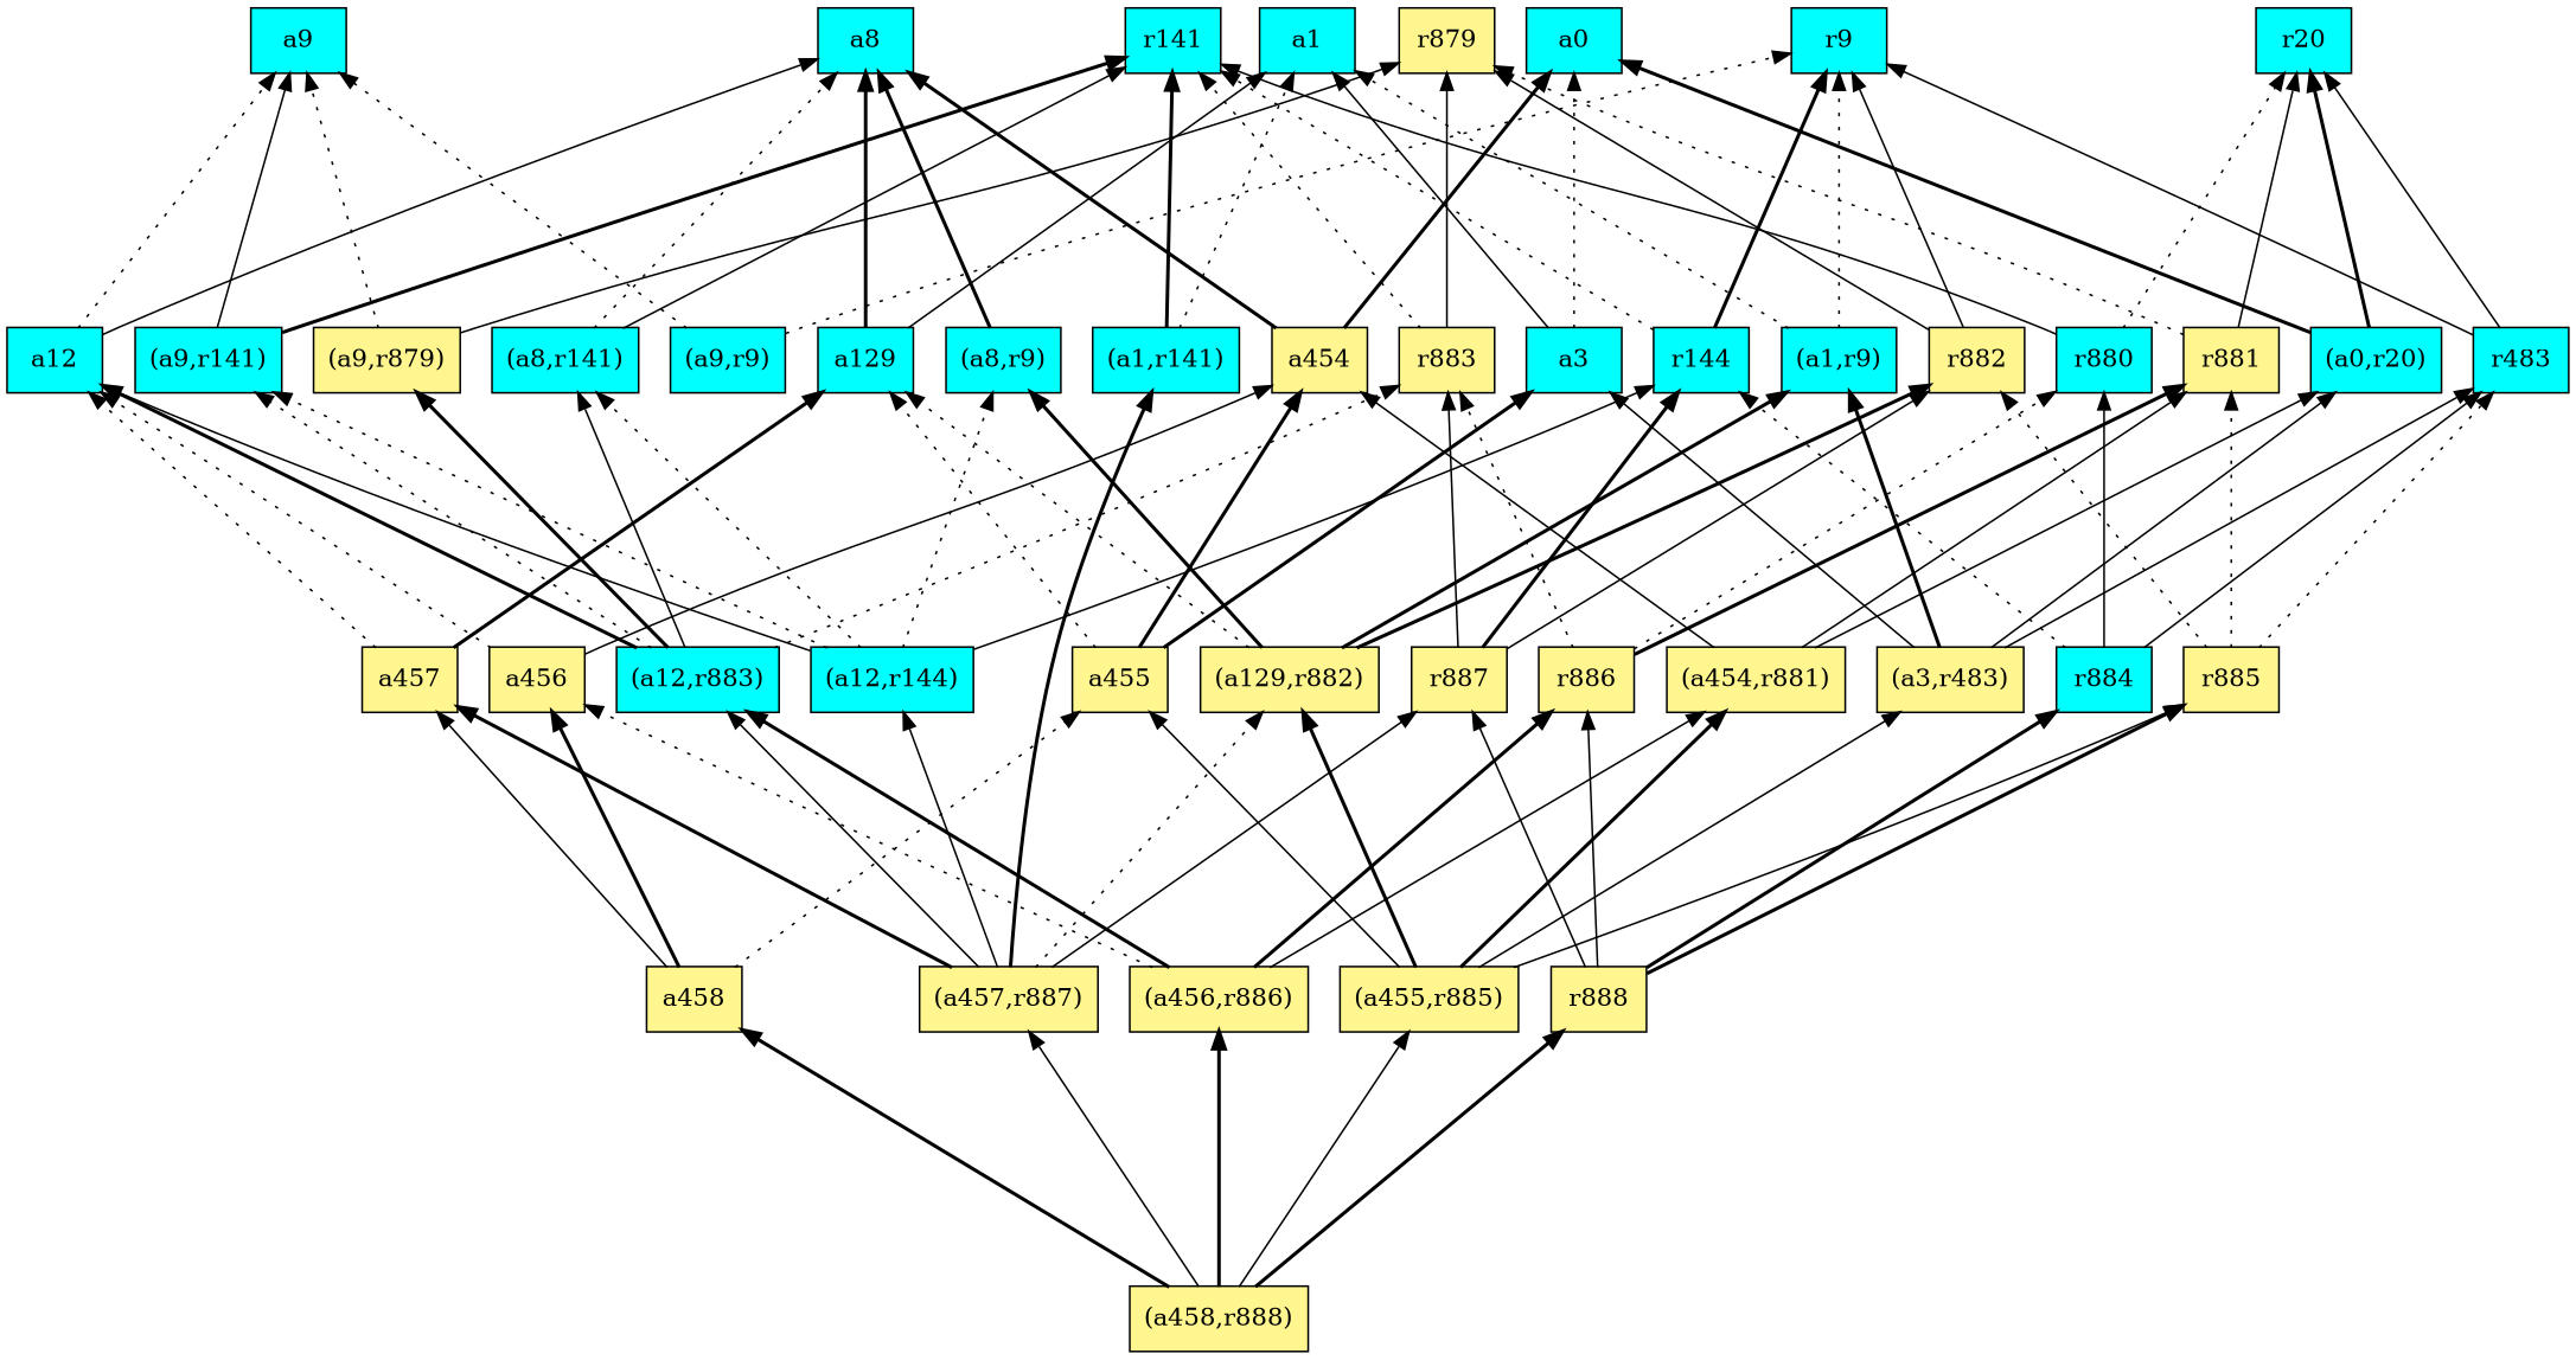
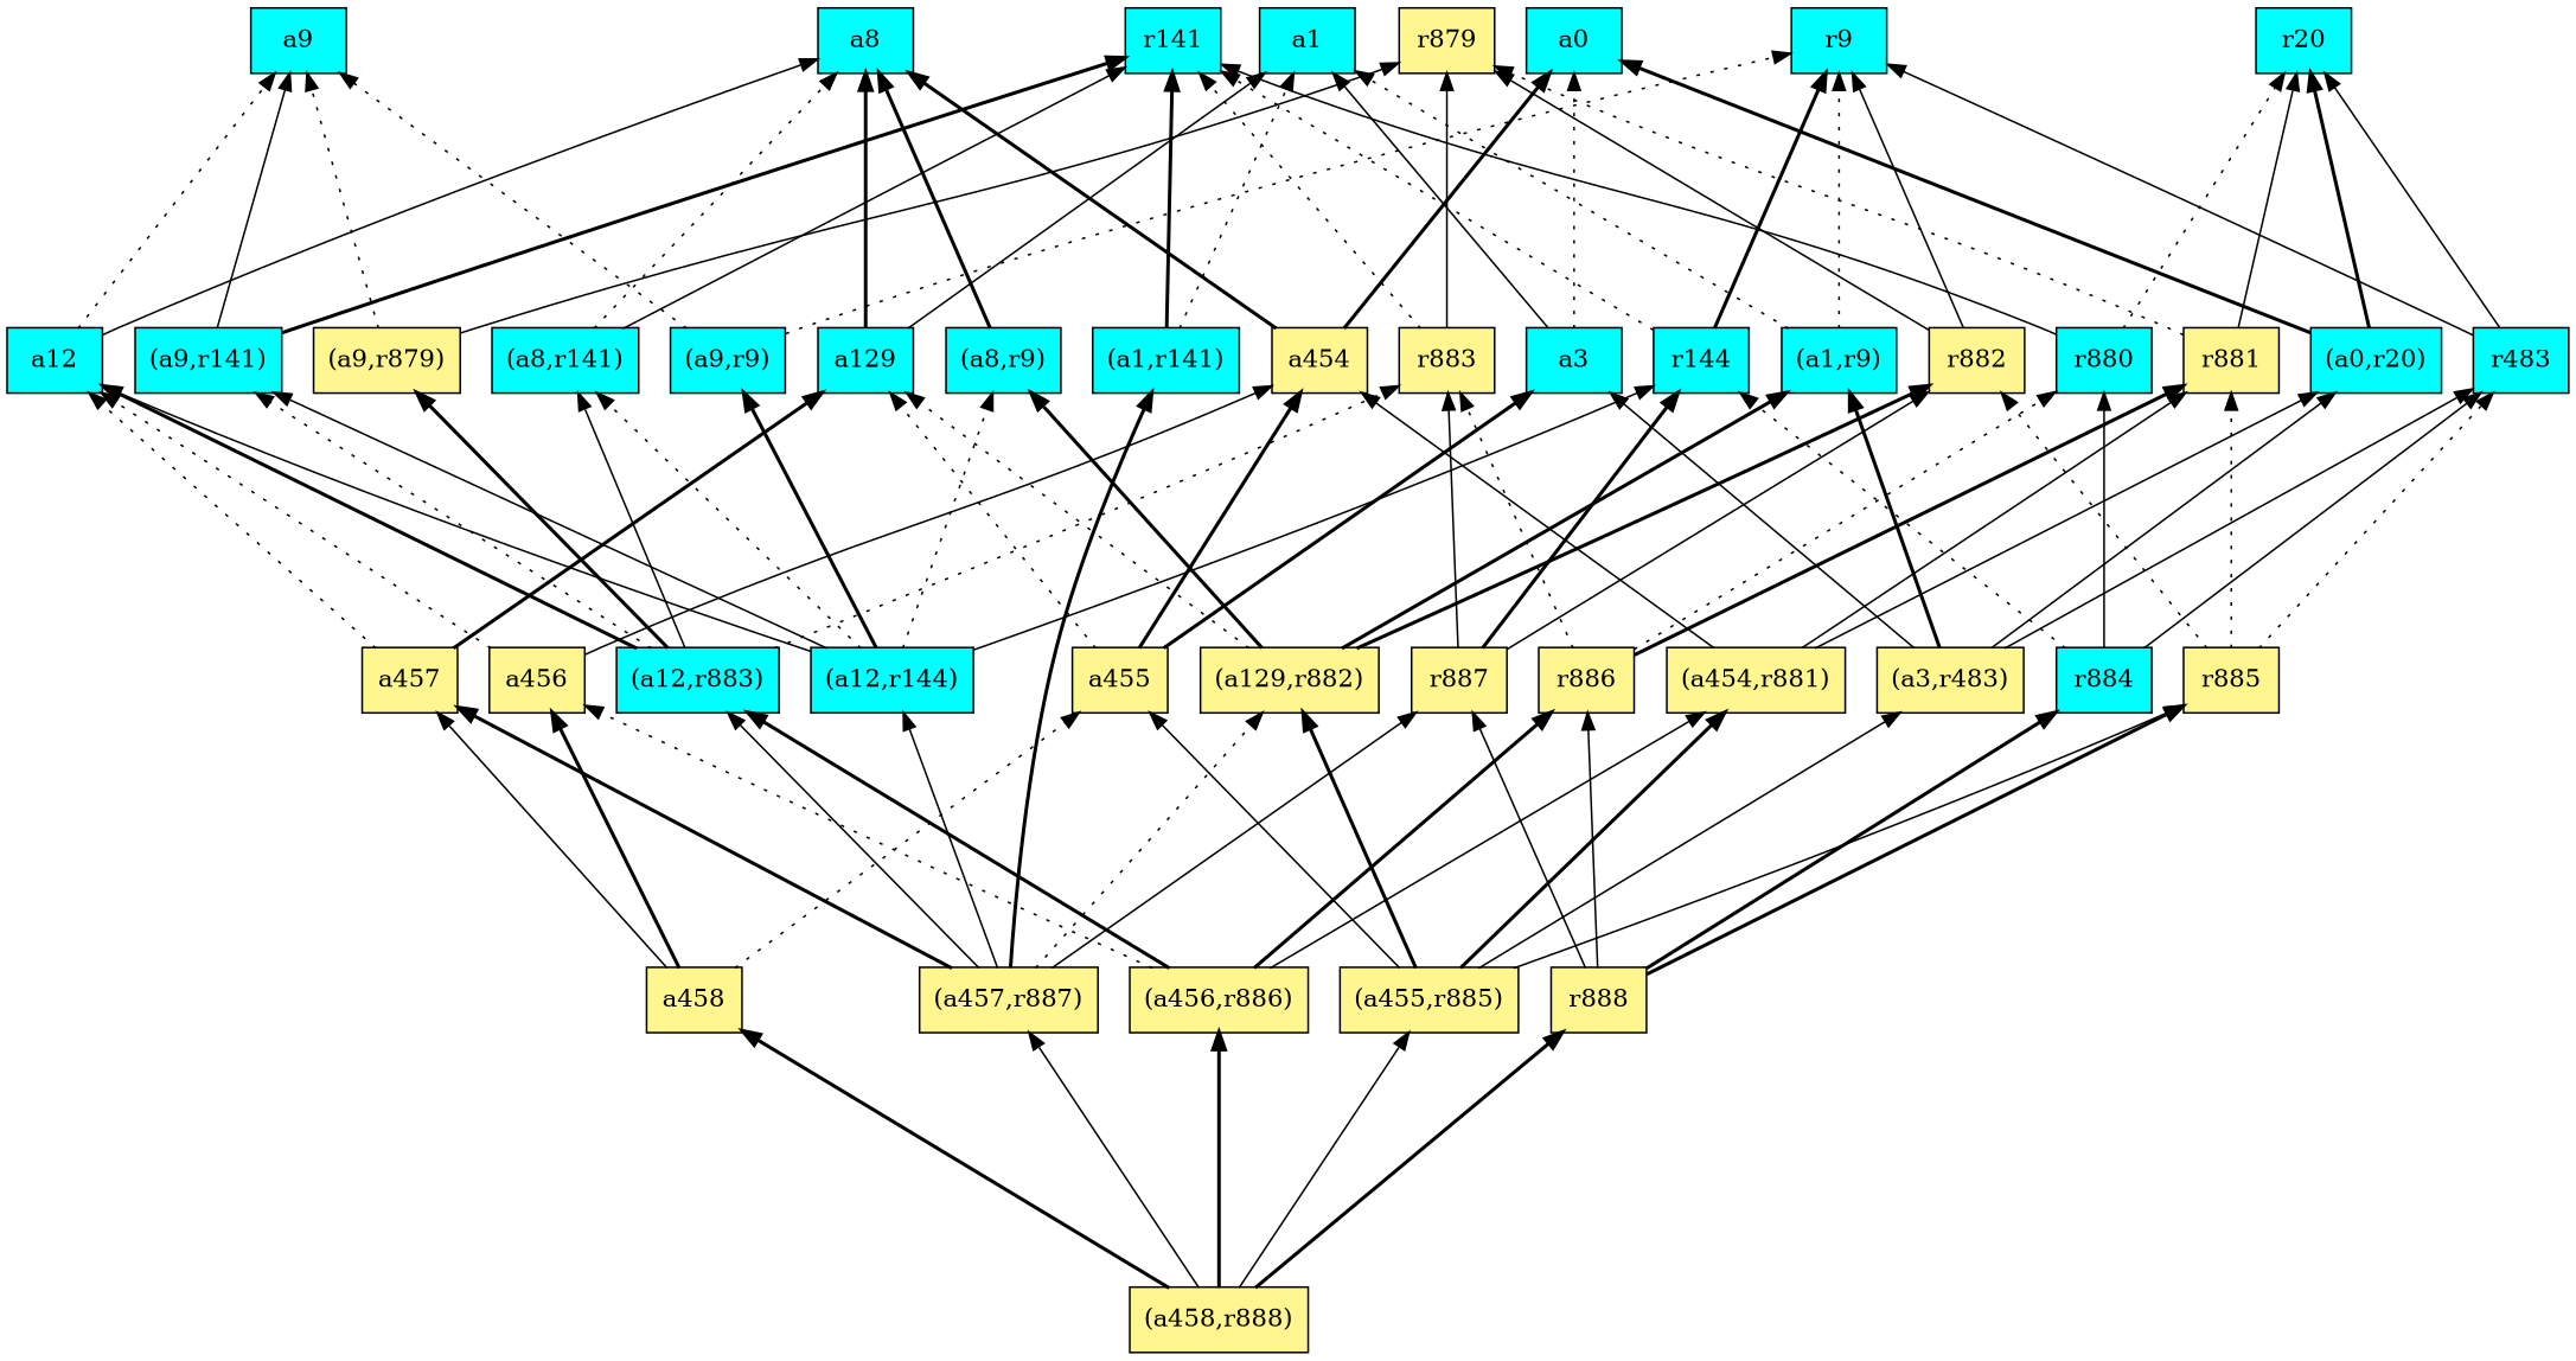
  digraph {
    rankdir=BT
    ranksep=2.0
    node [fillcolor=cyan shape=record style=filled]
    edge [style=solid]
    n1 [label="{(a1,r9)}"]
    n2 [label="{r9}"]
    n3 [label="{a1}"]
    n4 [label="{r141}"]
    n5 [label="{a8}"]
    n6 [label="{(a9,r9)}"]
    n7 [label="{a9}"]
    n8 [label="{(a0,r20)}"]
    n9 [label="{r20}"]
    n10 [label="{a0}"]
    n11 [label="{(a8,r9)}"]
    n12 [label="{a3}"]
    n13 [label="{(a1,r141)}"]
    n14 [fillcolor=khaki1 label="{a457}"]
    n15 [label="{a129}"]
    n16 [label="{a12}"]
    n17 [fillcolor=khaki1 label="{(a9,r879)}"]
    n18 [fillcolor=khaki1 label="{r879}"]
    n19 [fillcolor=khaki1 label="{r885}"]
    n20 [fillcolor=khaki1 label="{r882}"]
    n21 [label="{r483}"]
    n22 [fillcolor=khaki1 label="{r881}"]
    n23 [fillcolor=khaki1 label="{r883}"]
    n24 [label="{r884}"]
    n25 [label="{r144}"]
    n26 [label="{r880}"]
    n27 [fillcolor=khaki1 label="{a458}"]
    n28 [fillcolor=khaki1 label="{a455}"]
    n29 [fillcolor=khaki1 label="{a456}"]
    n30 [fillcolor=khaki1 label="{a454}"]
    n31 [fillcolor=khaki1 label="{(a457,r887)}"]
    n32 [label="{(a12,r883)}"]
    n33 [fillcolor=khaki1 label="{r887}"]
    n34 [label="{(a12,r144)}"]
    n35 [fillcolor=khaki1 label="{(a129,r882)}"]
    n36 [label="{(a8,r141)}"]
    n37 [label="{(a9,r141)}"]
    n38 [fillcolor=khaki1 label="{r886}"]
    n39 [fillcolor=khaki1 label="{(a454,r881)}"]
    n40 [fillcolor=khaki1 label="{(a456,r886)}"]
    n41 [fillcolor=khaki1 label="{(a455,r885)}"]
    n42 [fillcolor=khaki1 label="{(a3,r483)}"]
    n43 [fillcolor=khaki1 label="{r888}"]
    n44 [fillcolor=khaki1 label="{(a458,r888)}"]
    n1 -> n2 [style=dotted]
    n1 -> n3 [style=dotted]
    n6 -> n2 [style=dotted]
    n6 -> n7 [style=dotted]
    n8 -> n9 [style=bold]
    n8 -> n10 [style=bold]
    n11 -> n5 [style=bold]
    n12 -> n3
    n12 -> n10 [style=dotted]
    n13 -> n3 [style=dotted]
    n13 -> n4 [style=bold]
    n14 -> n15 [style=bold]
    n14 -> n16 [style=dotted]
    n15 -> n3
    n15 -> n5 [style=bold]
    n16 -> n5
    n16 -> n7 [style=dotted]
    n17 -> n7 [style=dotted]
    n17 -> n18
    n19 -> n20 [style=dotted]
    n19 -> n21 [style=dotted]
    n19 -> n22 [style=dotted]
    n20 -> n2
    n20 -> n18
    n21 -> n2
    n21 -> n9
    n22 -> n9
    n22 -> n18 [style=dotted]
    n23 -> n4 [style=dotted]
    n23 -> n18
    n24 -> n21
    n24 -> n25 [style=dotted]
    n24 -> n26
    n25 -> n2 [style=bold]
    n25 -> n4 [style=dotted]
    n26 -> n4
    n26 -> n9 [style=dotted]
    n27 -> n14
    n27 -> n28 [style=dotted]
    n27 -> n29 [style=bold]
    n28 -> n12 [style=bold]
    n28 -> n15 [style=dotted]
    n28 -> n30 [style=bold]
    n29 -> n16 [style=dotted]
    n29 -> n30
    n30 -> n5 [style=bold]
    n30 -> n10 [style=bold]
    n31 -> n13 [style=bold]
    n31 -> n14 [style=bold]
    n31 -> n32
    n31 -> n33
    n31 -> n34
    n31 -> n35 [style=dotted]
    n32 -> n16 [style=bold]
    n32 -> n17 [style=bold]
    n32 -> n23 [style=dotted]
    n32 -> n36
    n32 -> n37 [style=dotted]
    n33 -> n20
    n33 -> n23
    n33 -> n25 [style=bold]
+   n34 -> n6 [style=bold]
    n34 -> n11 [style=dotted]
    n34 -> n16
    n34 -> n25
    n34 -> n36 [style=dotted]
-   n34 -> n37 [style=dotted]
+   n34 -> n37
    n35 -> n1 [style=bold]
    n35 -> n11 [style=bold]
    n35 -> n15 [style=dotted]
    n35 -> n20 [style=bold]
    n36 -> n4
    n36 -> n5 [style=dotted]
    n37 -> n4 [style=bold]
    n37 -> n7
    n38 -> n22 [style=bold]
    n38 -> n23 [style=dotted]
    n38 -> n26 [style=dotted]
    n39 -> n8
    n39 -> n22
    n39 -> n30
    n40 -> n29 [style=dotted]
    n40 -> n32 [style=bold]
    n40 -> n38 [style=bold]
    n40 -> n39
    n41 -> n19
    n41 -> n28
    n41 -> n35 [style=bold]
    n41 -> n39 [style=bold]
    n41 -> n42
    n42 -> n1 [style=bold]
    n42 -> n8
    n42 -> n12
    n42 -> n21
    n43 -> n19 [style=bold]
    n43 -> n24 [style=bold]
    n43 -> n33
    n43 -> n38
    n44 -> n27 [style=bold]
    n44 -> n31
    n44 -> n40 [style=bold]
    n44 -> n41
    n44 -> n43 [style=bold]
  }
